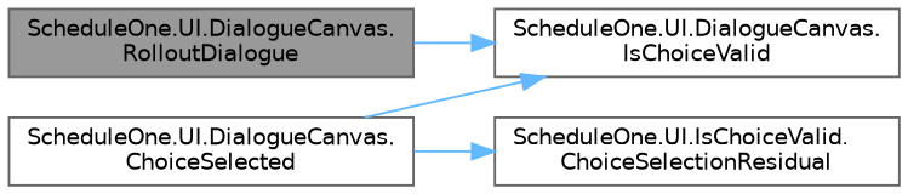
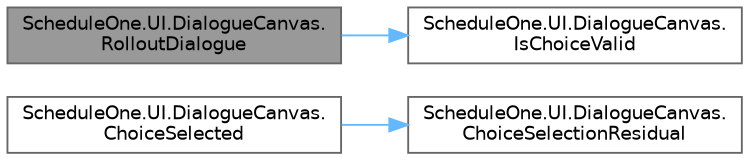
  digraph {
    rankdir=LR
    node [color=grey40 fillcolor=white fontname=Helvetica fontsize=10 shape=box style=filled]
    edge [color=steelblue1 fontname=Helvetica fontsize=10 labelfontname=Helvetica labelfontsize=10 style=solid]
    n1 [color=gray40 fillcolor=grey60 fontcolor=black height=0.2 label="ScheduleOne.UI.DialogueCanvas.\lRolloutDialogue" width=0.4]
    n2 [height=0.2 label="ScheduleOne.UI.DialogueCanvas.\lIsChoiceValid" width=0.4]
    n3 [height=0.2 label="ScheduleOne.UI.DialogueCanvas.\lChoiceSelected" width=0.4]
-   n4 [height=0.2 label="ScheduleOne.UI.IsChoiceValid.\lChoiceSelectionResidual" width=0.4]
+   n4 [height=0.2 label="ScheduleOne.UI.DialogueCanvas.\lChoiceSelectionResidual" width=0.4]
    n1 -> n2
-   n3 -> n2
    n3 -> n4
  }
